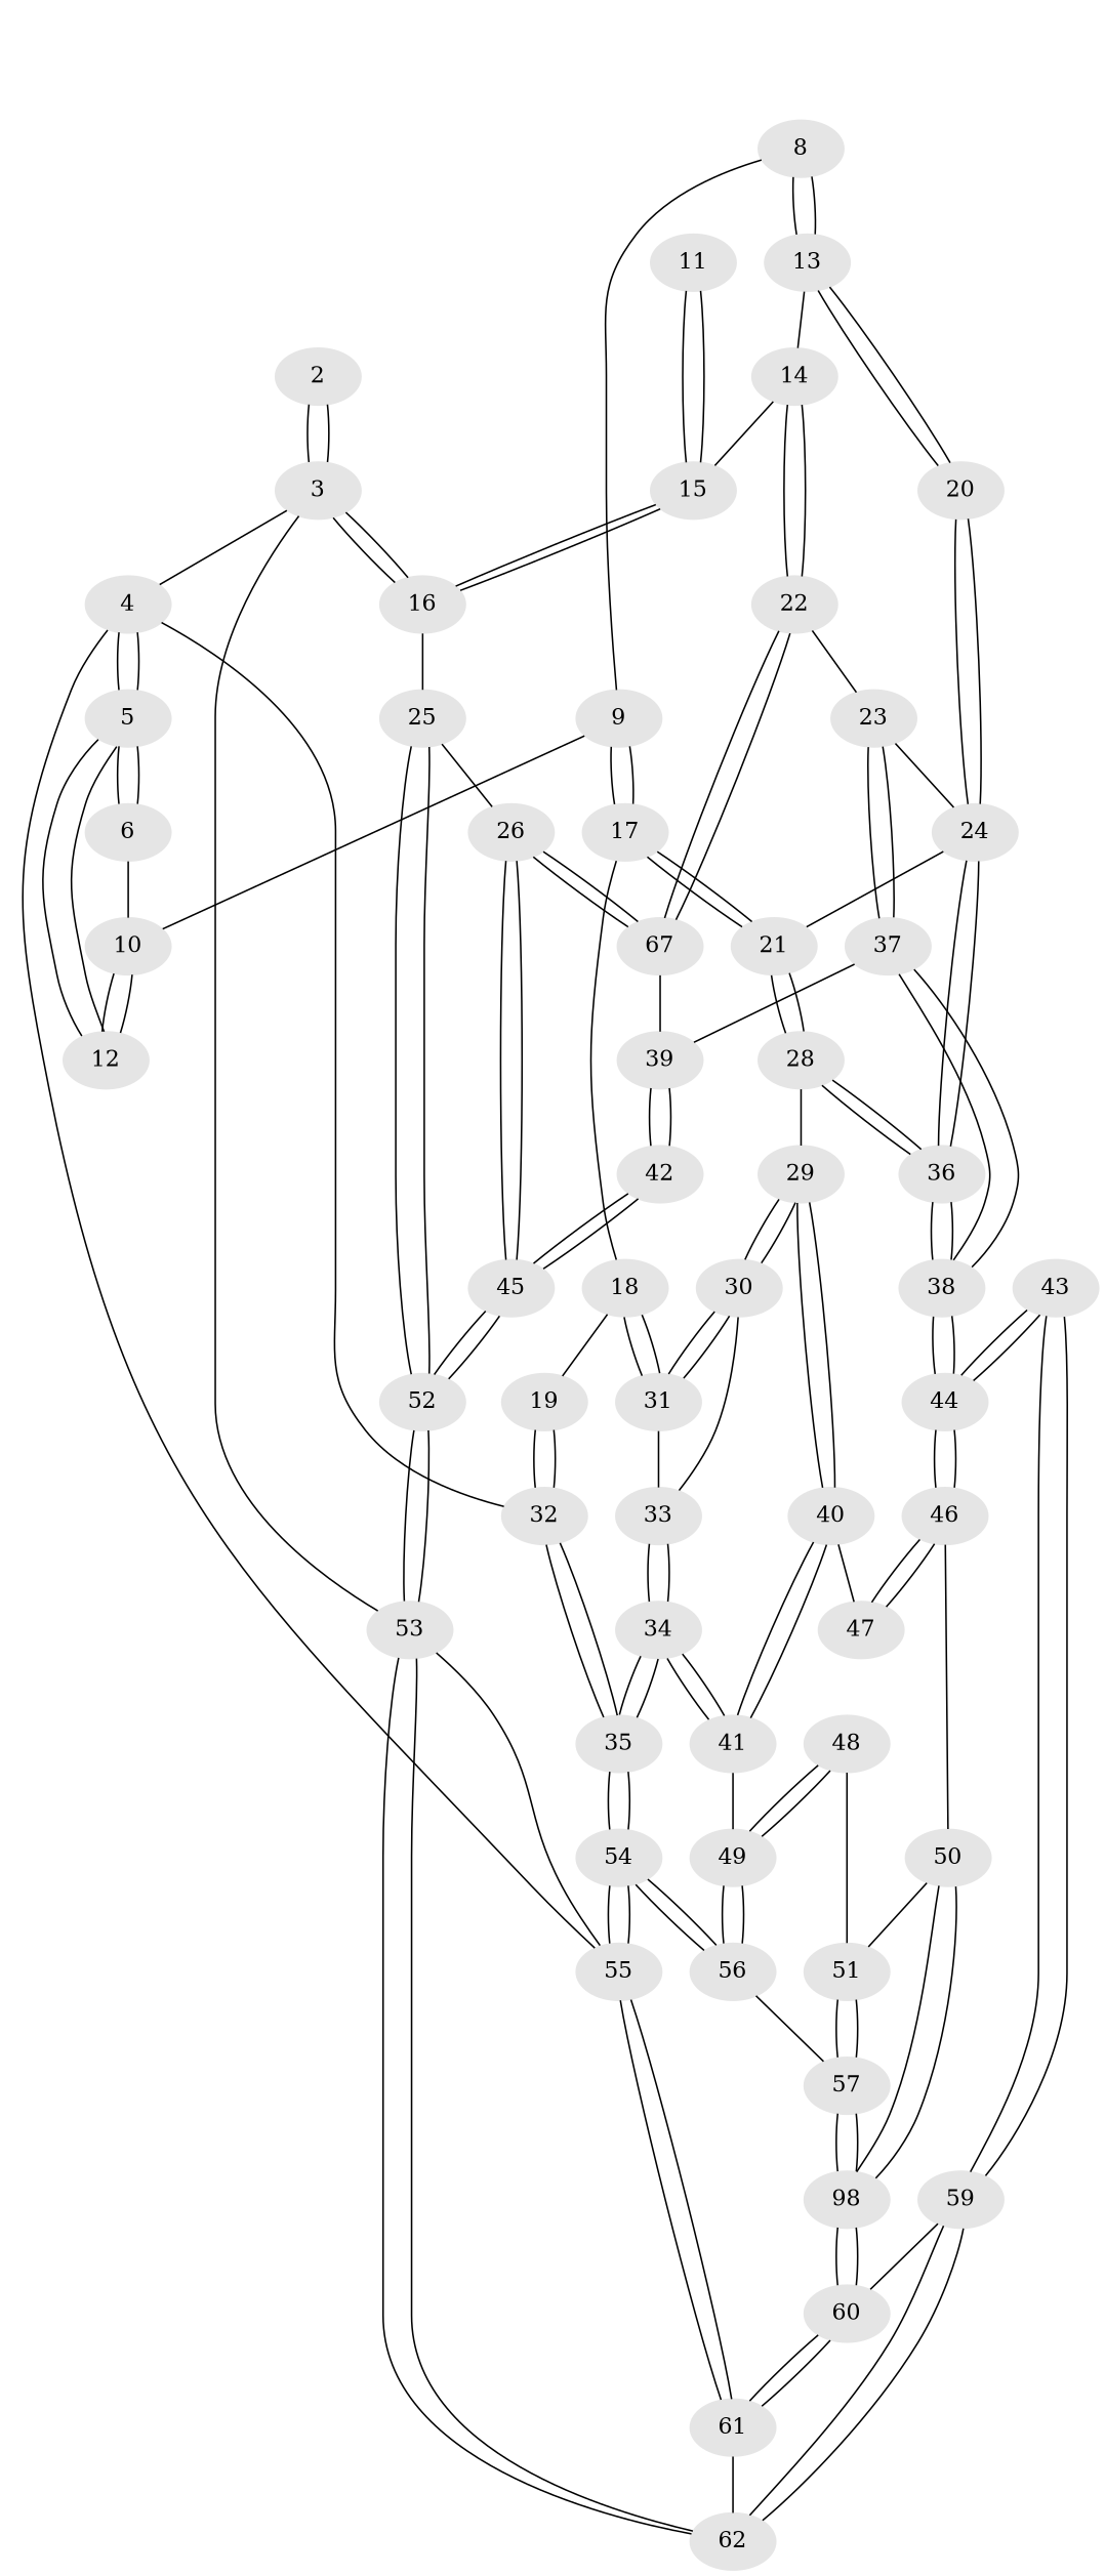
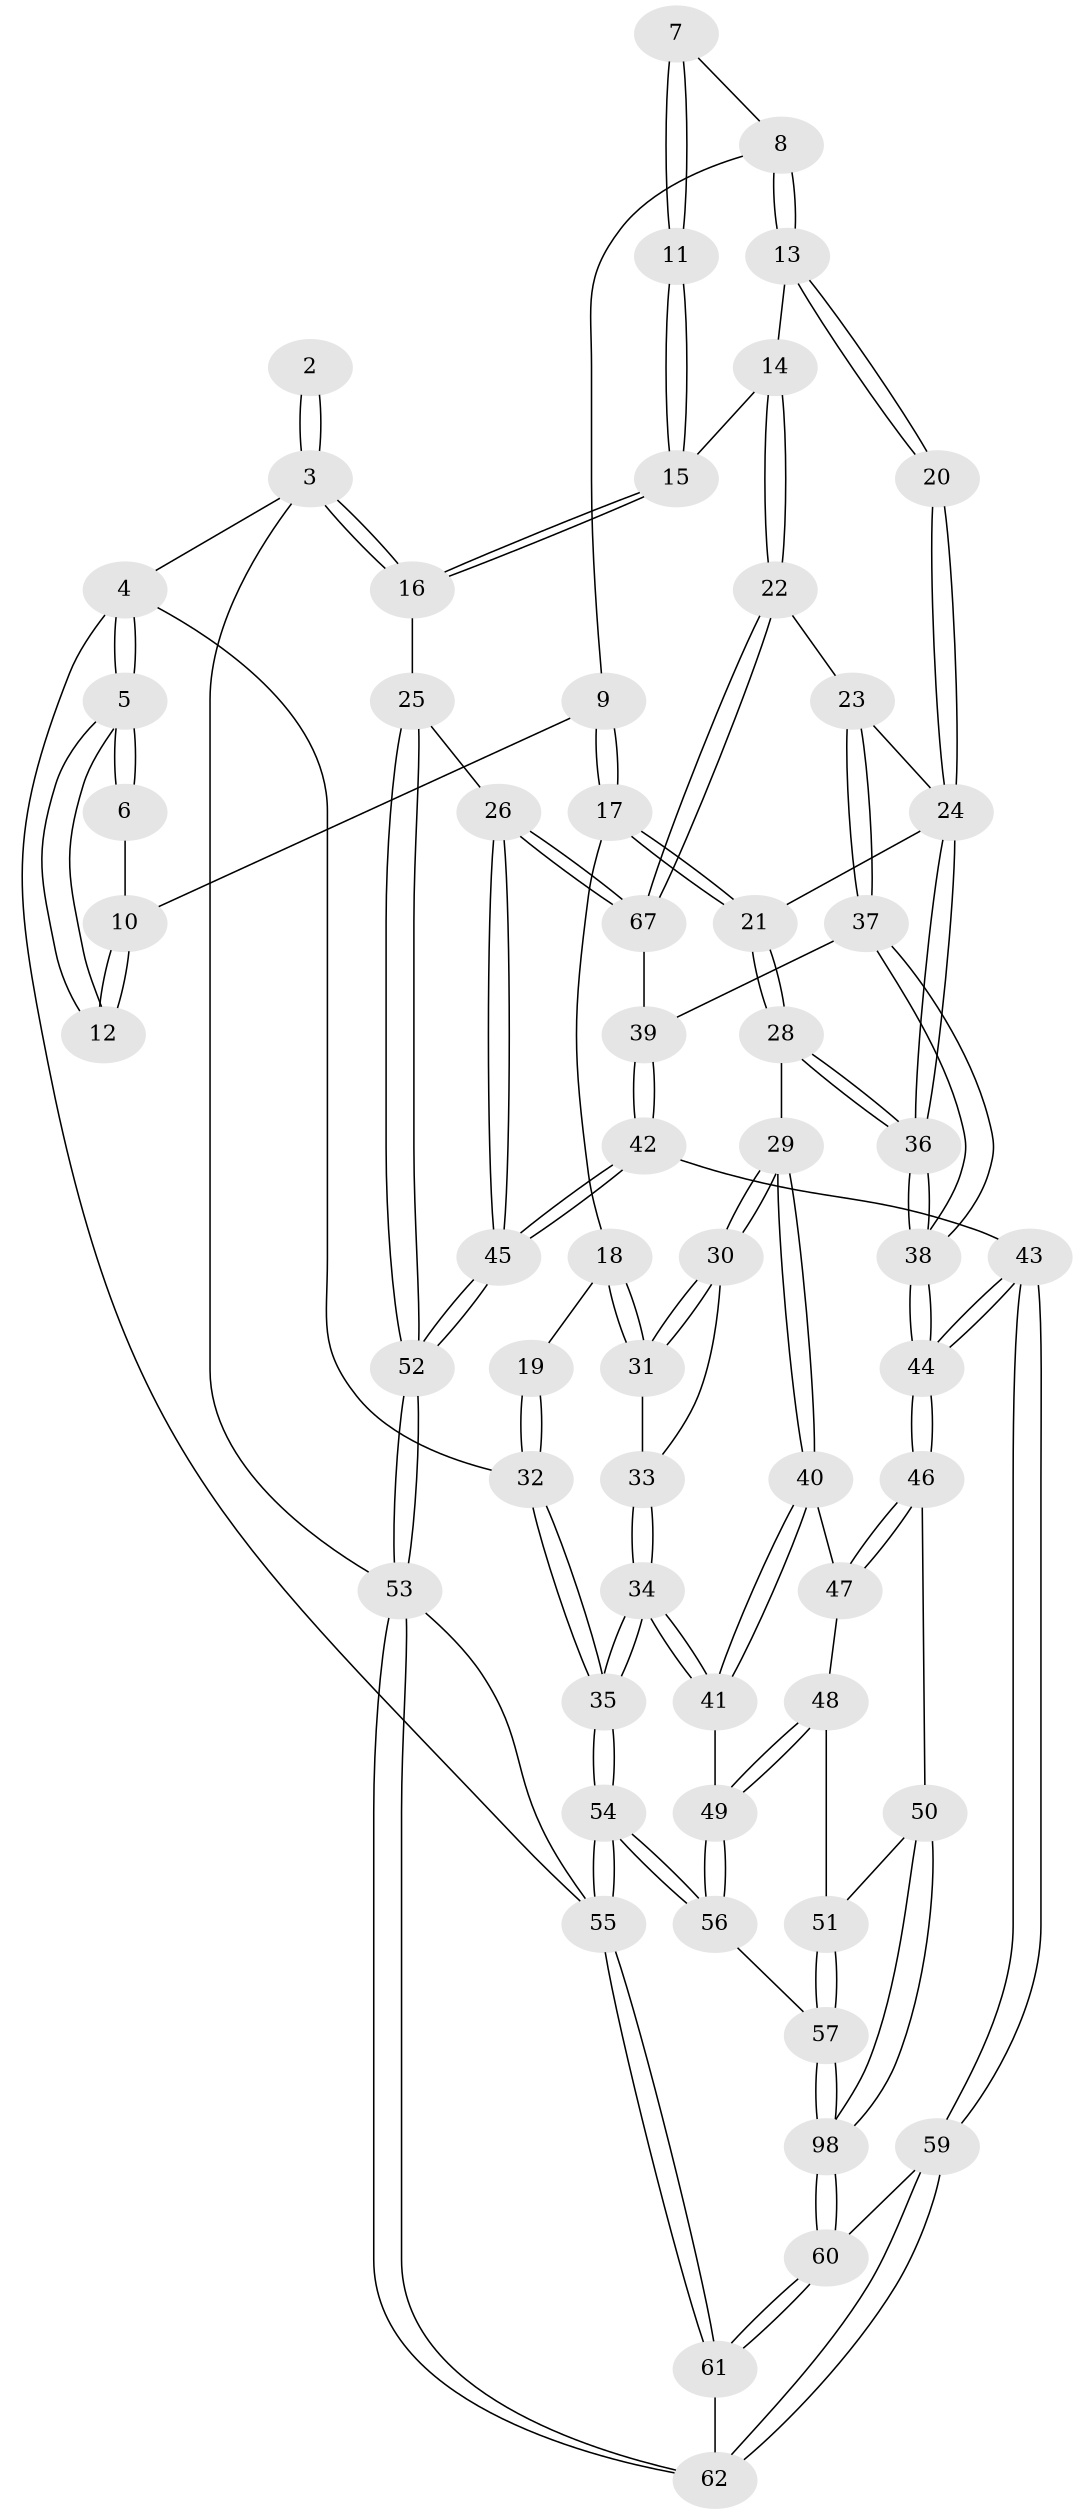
  graph {
    node [color=gray90 style=filled]
    2
    3
+   7
    11
    8
    4
    16
    53
    15
    5
    32
    55
    25
    62
    6
    12
    35
    61
    10
    9
    13
    17
    14
    20
    18
    21
    19
    22
    24
    23
    n31 [label=67]
    26
    52
    31
    28
    33
    36
    29
    37
    39
    38
    45
    42
    30
    40
    41
    47
    34
    54
    49
    56
    44
    46
    43
    48
    59
    60
    50
    51
    n60 [label=98]
    57
    2 -- 3
    2 -- 3
    3 -- 4
    3 -- 16
    3 -- 16
    3 -- 53
+   7 -- 11
+   7 -- 11
+   7 -- 8
    11 -- 15
    11 -- 15
    8 -- 9
    8 -- 13
    8 -- 13
    4 -- 5
    4 -- 5
    4 -- 32
    4 -- 55
    16 -- 25
    53 -- 55
    53 -- 62
    53 -- 62
    15 -- 16
    15 -- 16
    5 -- 6
    5 -- 6
    5 -- 12
    5 -- 12
    32 -- 35
    32 -- 35
    55 -- 61
    55 -- 61
    25 -- 26
    25 -- 52
    25 -- 52
    6 -- 10
    35 -- 54
    35 -- 54
    61 -- 62
    10 -- 12
    10 -- 12
    9 -- 10
    9 -- 17
    9 -- 17
    13 -- 14
    13 -- 20
    13 -- 20
    17 -- 18
    17 -- 21
    17 -- 21
    14 -- 15
    14 -- 22
    14 -- 22
    20 -- 24
    20 -- 24
    18 -- 19
    18 -- 31
    18 -- 31
    21 -- 28
    21 -- 28
    19 -- 32
    19 -- 32
    22 -- 23
    22 -- n31
    22 -- n31
    24 -- 21
    24 -- 36
    24 -- 36
    23 -- 24
    23 -- 37
    23 -- 37
    n31 -- 39
    26 -- n31
    26 -- n31
    26 -- 45
    26 -- 45
    52 -- 53
    52 -- 53
    31 -- 33
    28 -- 36
    28 -- 36
    28 -- 29
    33 -- 34
    33 -- 34
    36 -- 38
    36 -- 38
    29 -- 30
    29 -- 30
    29 -- 40
    29 -- 40
    37 -- 39
    37 -- 38
    37 -- 38
    39 -- 42
    39 -- 42
    38 -- 44
    38 -- 44
    45 -- 52
    45 -- 52
    42 -- 45
    42 -- 45
+   42 -- 43
    30 -- 31
    30 -- 31
    30 -- 33
    40 -- 41
    40 -- 41
    40 -- 47
    41 -- 49
+   47 -- 48
    34 -- 35
    34 -- 35
    34 -- 41
    34 -- 41
    54 -- 55
    54 -- 55
    54 -- 56
    54 -- 56
    49 -- 56
    49 -- 56
    56 -- 57
    44 -- 46
    44 -- 46
    46 -- 47
    46 -- 47
    46 -- 50
    43 -- 44
    43 -- 44
    43 -- 59
    43 -- 59
    48 -- 49
    48 -- 49
    48 -- 51
    59 -- 62
    59 -- 62
    59 -- 60
    60 -- 61
    60 -- 61
    50 -- 51
    50 -- n60
    50 -- n60
    51 -- 57
    51 -- 57
    n60 -- 60
    n60 -- 60
    57 -- n60
    57 -- n60
  }
